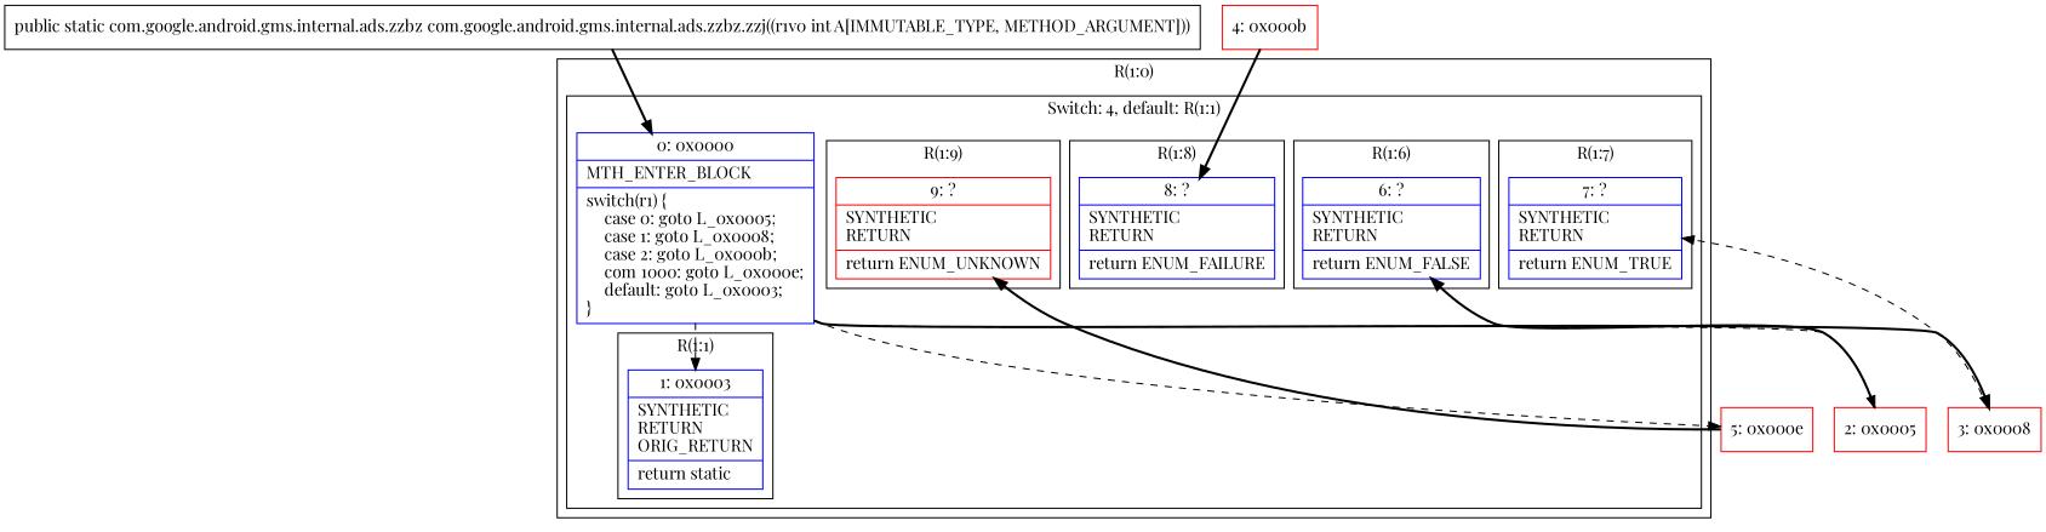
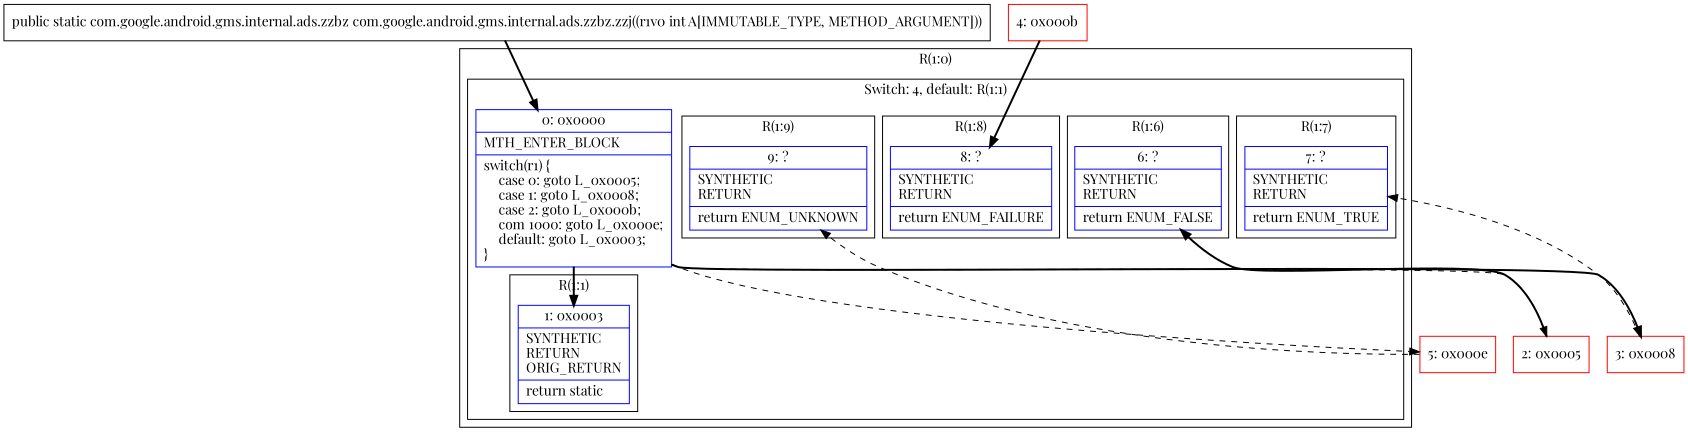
  digraph {
    fontname="Playfair Display"
    node [color=blue fontname="Playfair Display" shape=record]
    edge [fontname="Playfair Display" style=bold]
    n1 [label="{6\:\ ?|SYNTHETIC\lRETURN\l|return ENUM_FALSE\l}"]
    n2 [label="{7\:\ ?|SYNTHETIC\lRETURN\l|return ENUM_TRUE\l}"]
    n3 [label="{8\:\ ?|SYNTHETIC\lRETURN\l|return ENUM_FAILURE\l}"]
-   n4 [color=red label="{9\:\ ?|SYNTHETIC\lRETURN\l|return ENUM_UNKNOWN\l}"]
+   n4 [label="{9\:\ ?|SYNTHETIC\lRETURN\l|return ENUM_UNKNOWN\l}"]
    n5 [label="{1\:\ 0x0003|SYNTHETIC\lRETURN\lORIG_RETURN\l|return static\l}"]
    n6 [label="{0\:\ 0x0000|MTH_ENTER_BLOCK\l|switch(r1) \{\l    case 0: goto L_0x0005;\l    case 1: goto L_0x0008;\l    case 2: goto L_0x000b;\l    com 1000: goto L_0x000e;\l    default: goto L_0x0003;\l\}\l}"]
    n7 [color=red label="{2\:\ 0x0005}"]
    n8 [color=red label="{3\:\ 0x0008}"]
    n9 [color=red label="{5\:\ 0x000e}"]
    n10 [color=red label="{4\:\ 0x000b}"]
    n11 [label="{public static com.google.android.gms.internal.ads.zzbz com.google.android.gms.internal.ads.zzbz.zzj((r1v0 int A[IMMUTABLE_TYPE, METHOD_ARGUMENT])) }" color=""]
    subgraph cluster_1 {
      label="R(1:0)"
      subgraph cluster_2 {
        label="Switch: 4, default: R(1:1)"
        n6
        subgraph cluster_3 {
          label="R(1:6)"
          n1
        }
        subgraph cluster_4 {
          label="R(1:7)"
          n2
        }
        subgraph cluster_5 {
          label="R(1:8)"
          n3
        }
        subgraph cluster_6 {
          label="R(1:9)"
          n4
        }
        subgraph cluster_7 {
          label="R(1:1)"
          n5
        }
      }
    }
-   n6 -> n5 [style=dashed]
+   n6 -> n5
    n6 -> n7 [style=dashed]
    n6 -> n8
    n6 -> n9 [style=dashed]
    n7 -> n1
    n8 -> n2 [style=dashed]
-   n9 -> n4
+   n9 -> n4 [style=dashed]
    n10 -> n3
    n11 -> n6
  }
